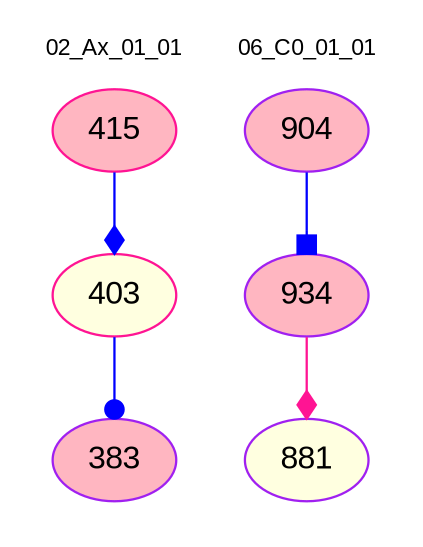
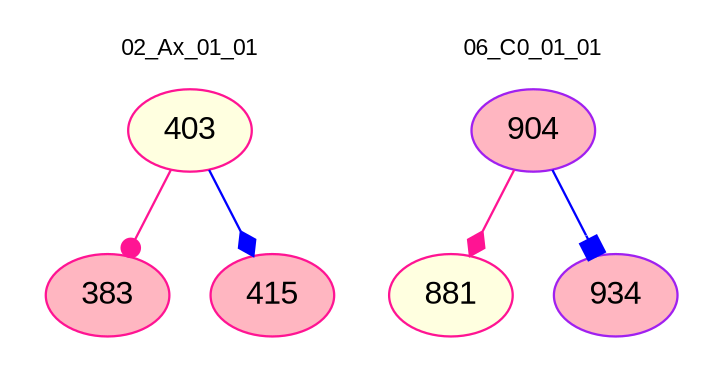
  digraph {
    fontname="Liberation Sans"
    node [color=deeppink fillcolor=lightpink fontname="Liberation Sans" style=filled]
    edge [arrowhead=diamond color=deeppink fontname="Liberation Sans"]
    n1 [fillcolor=lightyellow label=403]
-   n2 [color=purple label=383]
+   n2 [label=383]
    n3 [label=415]
    n4 [color=purple label=904]
-   n5 [color=purple fillcolor=lightyellow label=881]
+   n5 [fillcolor=lightyellow label=881]
    n6 [color=purple label=934]
    subgraph cluster_1 {
      color=white
      fontsize=10
      label="02_Ax_01_01"
      n1
      n2
      n3
    }
    subgraph cluster_2 {
      color=white
      fontsize=10
      label="06_C0_01_01"
      n4
      n5
      n6
    }
-   n1 -> n2 [arrowhead=dot color=blue]
-   n3 -> n1 [color=blue]
-   n6 -> n5
+   n1 -> n2 [arrowhead=dot]
+   n1 -> n3 [color=blue]
+   n4 -> n5
    n4 -> n6 [arrowhead=box color=blue]
  }
